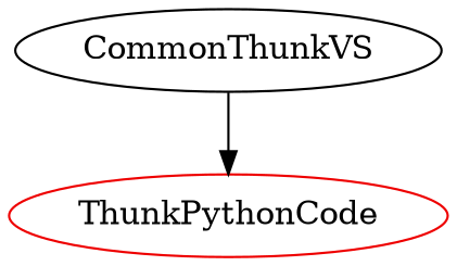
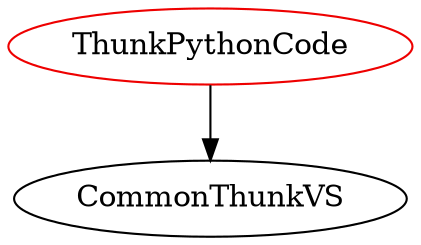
  digraph {
    n1 [color=red2 label=ThunkPythonCode shape=oval]
    CommonThunkVS
-   CommonThunkVS -> n1
+   n1 -> CommonThunkVS
  }
